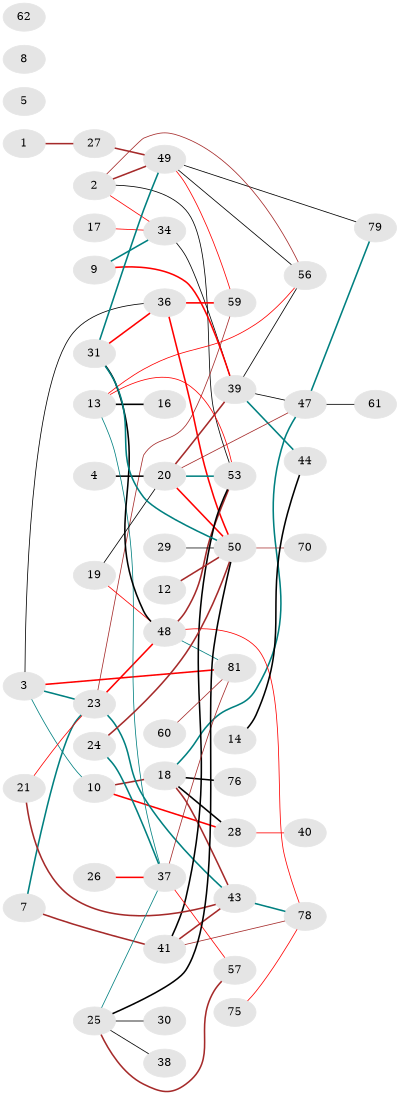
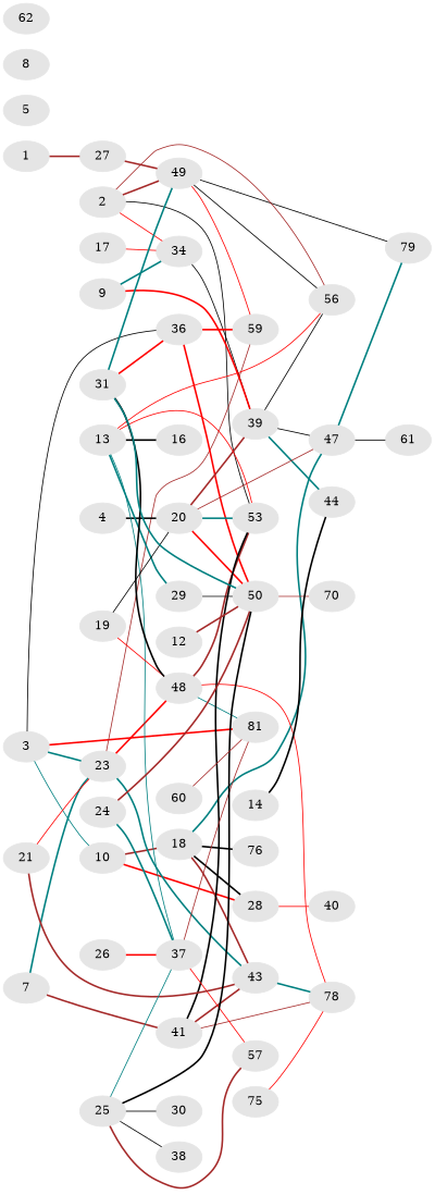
  graph {
    rankdir=LR
    node [color=gray90 style=filled]
    edge [color=brown style=bold]
    27 [super="+42"]
    49 [super="+54"]
    1
    34 [super="+64"]
    39 [super="+45"]
    2
    53 [super="+69"]
    56 [super="+80"]
    59
    79
    3 [super="+6"]
    10 [super="+51"]
    23 [super="+46"]
    36 [super="+52"]
    81
    18 [super="+35"]
    28 [super="+65"]
    43 [super="+73"]
    48 [super="+55"]
    50 [super="+77"]
    20 [super="+22"]
    47 [super="+74"]
    4
    5 [super="+11"]
    7 [super="+67"]
    41 [super="+63"]
    78
    8
    9
    44
    76
    40
    70
    12
    13 [super="+15"]
    16
    29 [super="+58"]
    37 [super="+72"]
    57 [super="+71"]
    14
    17
    61
    19
    21
    24 [super="+33"]
    25 [super="+68"]
    30
    38
    26
    31 [super="+66"]
    60
    62
    75
    27 -- 49
    49 -- 56 [color=black style=solid]
    49 -- 59 [color=red style=solid]
    49 -- 79 [color=black style=solid]
    1 -- 27
    34 -- 39 [color=black style=solid]
    39 -- 56 [color=black style=solid]
    39 -- 47 [color=black style=solid]
    39 -- 44 [color=teal]
    2 -- 49
    2 -- 34 [color=red style=solid]
    2 -- 53 [color=black style=solid]
    2 -- 56 [style=solid]
    3 -- 10 [color=teal style=solid]
    3 -- 23 [color=teal]
    3 -- 36 [color=black style=solid]
    3 -- 81 [color=red]
    10 -- 18
    10 -- 28 [color=red]
    23 -- 59 [style=solid]
    23 -- 43 [color=teal]
    23 -- 48 [color=red]
    36 -- 59 [color=red]
    36 -- 50 [color=red]
    18 -- 28 [color=black]
    18 -- 43
    18 -- 47 [color=teal]
    18 -- 76 [color=black]
    28 -- 40 [color=red style=solid]
    43 -- 78 [color=teal]
    48 -- 53
    48 -- 81 [color=teal style=solid]
    48 -- 78 [color=red style=solid]
    50 -- 70 [style=solid]
    20 -- 39
    20 -- 53 [color=teal]
    20 -- 50 [color=red]
    20 -- 47 [style=solid]
    47 -- 79 [color=teal]
    47 -- 61 [color=black style=solid]
    4 -- 20 [color=black]
    7 -- 23 [color=teal]
    7 -- 41
    41 -- 53 [color=black]
    41 -- 43
    41 -- 78 [style=solid]
    9 -- 34 [color=teal]
    9 -- 39 [color=red]
    12 -- 50
    13 -- 53 [color=red style=solid]
    13 -- 56 [color=red style=solid]
    13 -- 16 [color=black]
+   13 -- 29 [color=teal]
    13 -- 37 [color=teal style=solid]
    29 -- 50 [color=black style=solid]
    37 -- 81 [style=solid]
    37 -- 57 [color=red style=solid]
    14 -- 44 [color=black]
    17 -- 34 [color=red style=solid]
    19 -- 48 [color=red style=solid]
    19 -- 20 [color=black style=solid]
    21 -- 23 [color=red style=solid]
    21 -- 43
    24 -- 50
    24 -- 37 [color=teal]
    25 -- 50 [color=black]
    25 -- 37 [color=teal style=solid]
    25 -- 57
    25 -- 30 [color=black style=solid]
    25 -- 38 [color=black style=solid]
    26 -- 37 [color=red]
    31 -- 49 [color=teal]
    31 -- 36 [color=red]
    31 -- 48 [color=black]
    31 -- 50 [color=teal]
    60 -- 81 [style=solid]
    75 -- 78 [color=red style=solid]
  }
